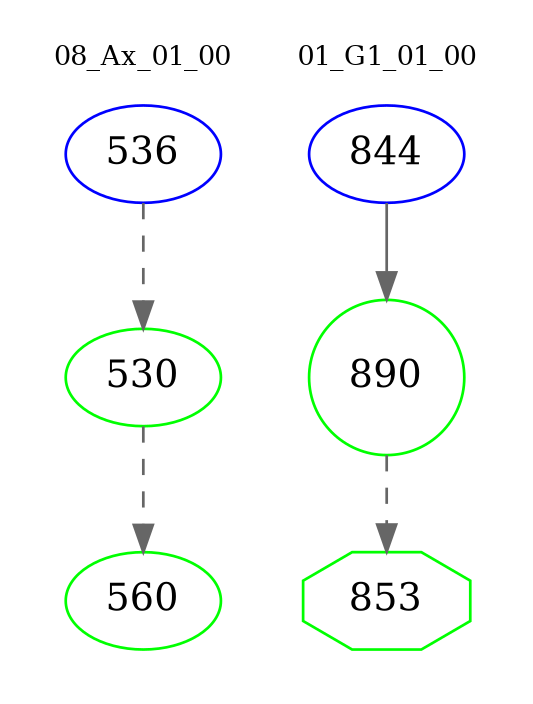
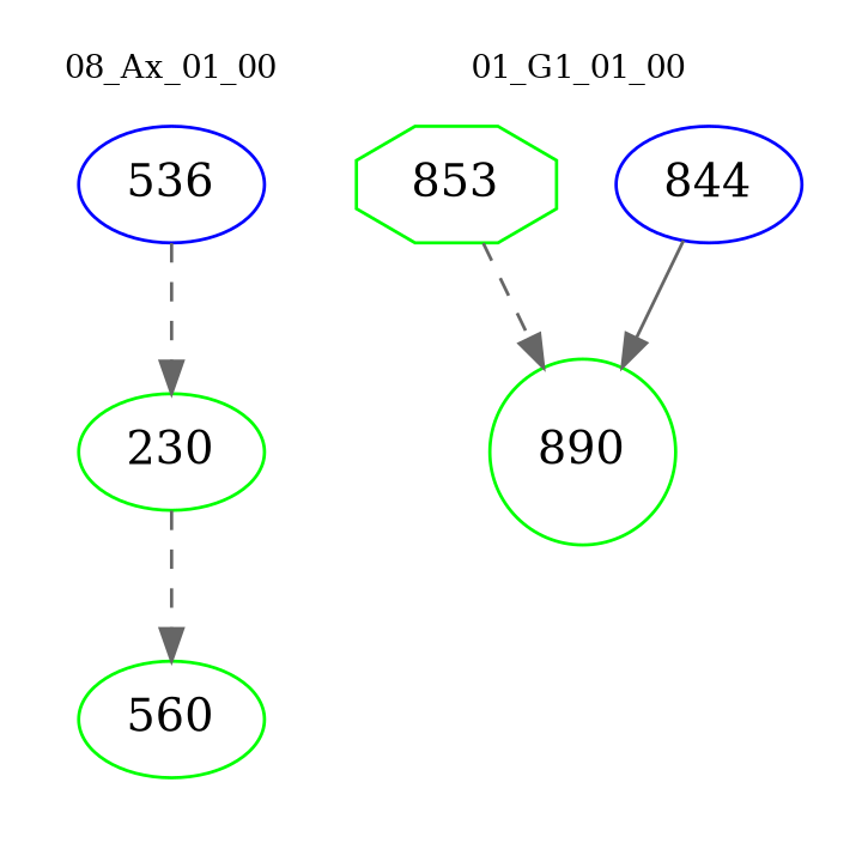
  digraph {
    node [color=green shape=ellipse]
    edge [color=gray40 style=dashed]
    n1 [color=blue label=536]
-   n2 [label=530]
+   n2 [label=230]
    n3 [label=560]
    n4 [color=blue label=844]
    n5 [label=890 shape=circle]
    n6 [label=853 shape=octagon]
    subgraph cluster_1 {
      color=white
      fontsize=10
      label="08_Ax_01_00"
      n1
      n2
      n3
    }
    subgraph cluster_2 {
      color=white
      fontsize=10
      label="01_G1_01_00"
      n4
      n5
      n6
    }
    n1 -> n2
    n2 -> n3
    n4 -> n5 [style=solid]
-   n5 -> n6
+   n6 -> n5
  }
